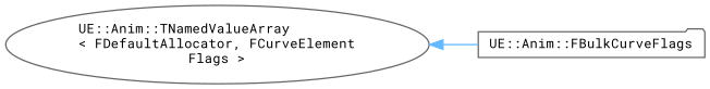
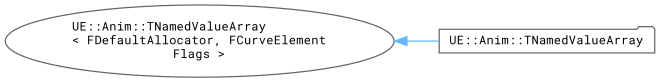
  digraph {
    rankdir=LR
    fontname="Roboto Mono"
    node [color=grey40 fillcolor=white fontname="Roboto Mono" fontsize=10 style=filled]
    n1 [height=0.2 label="UE::Anim::TNamedValueArray\l\< FDefaultAllocator, FCurveElement\lFlags \>" shape=ellipse width=0.4]
-   n2 [height=0.2 label="UE::Anim::FBulkCurveFlags" shape=folder width=0.4]
+   n2 [height=0.2 label="UE::Anim::TNamedValueArray" shape=folder width=0.4]
    n1 -> n2 [color=steelblue1 dir=back fontname="Roboto Mono" fontsize=10 labelfontname=Helvetica labelfontsize=10 style=solid]
  }
